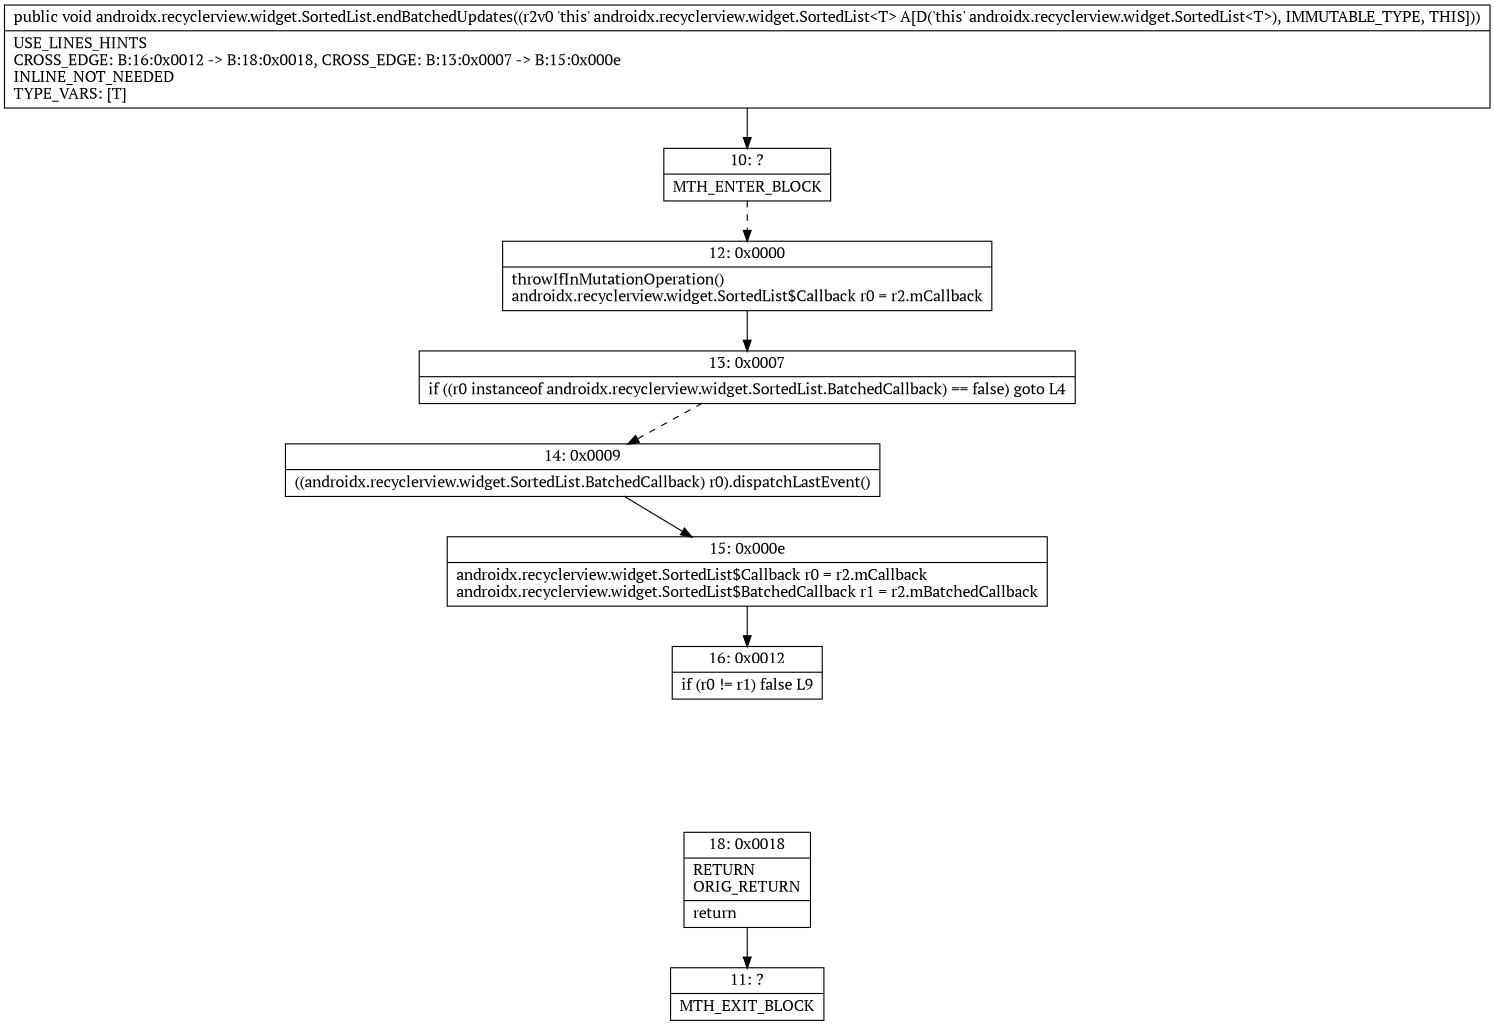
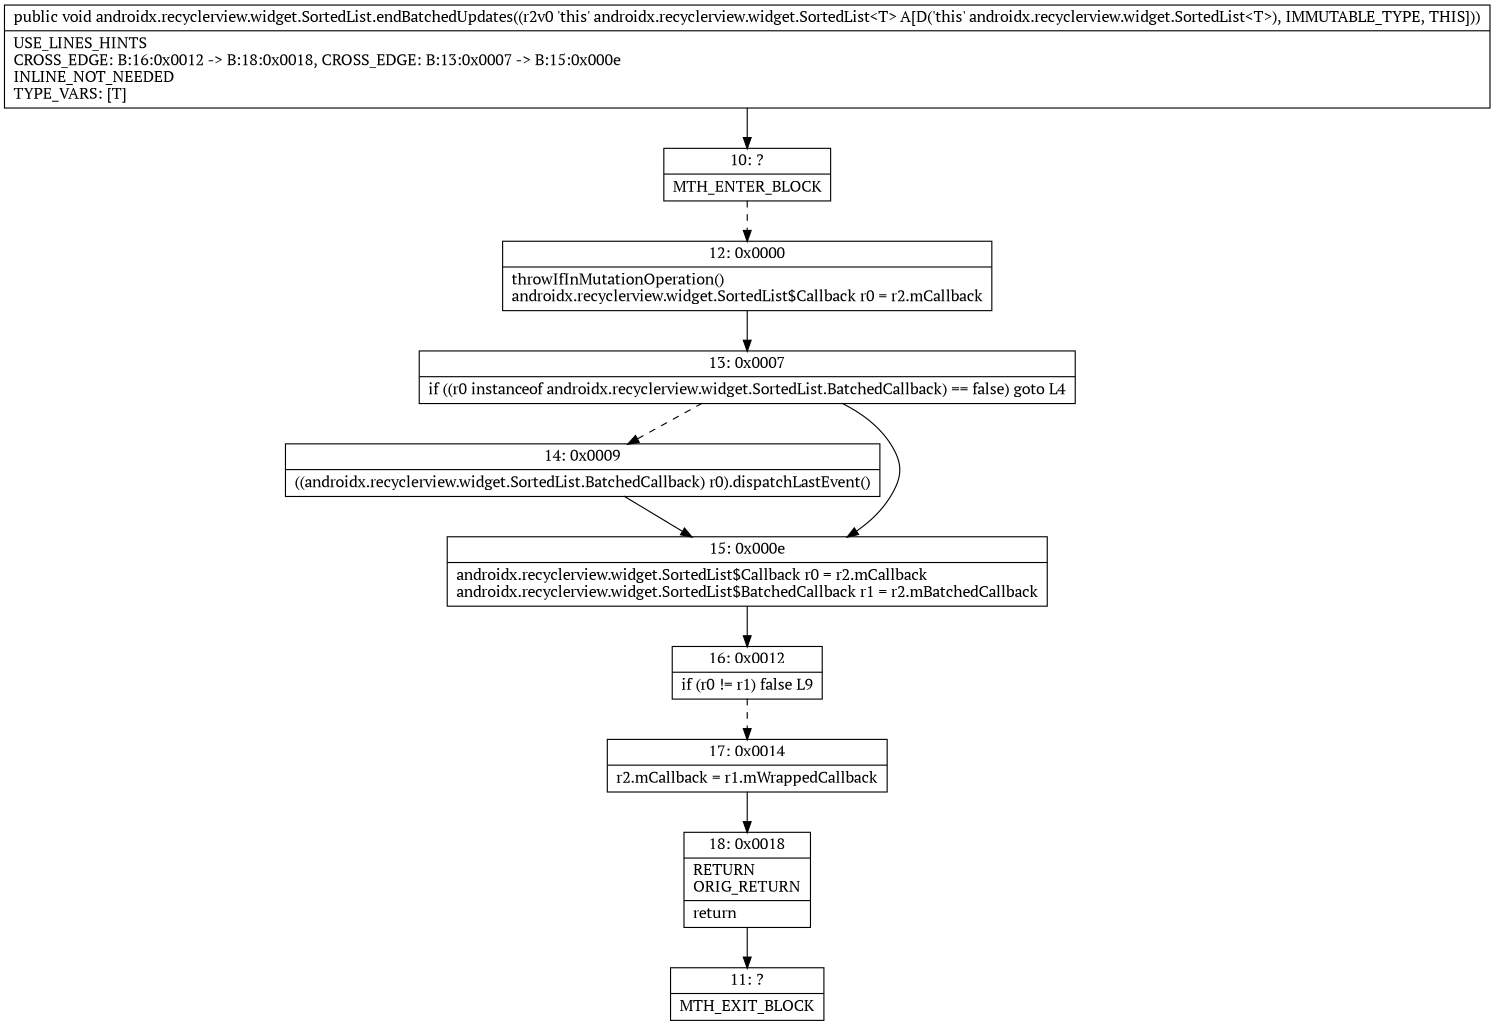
  digraph {
    fontname="PT Serif"
    node [fontname="PT Serif" shape=record]
    edge [fontname="PT Serif"]
    n1 [label="{10\:\ ?|MTH_ENTER_BLOCK\l}"]
    n2 [label="{12\:\ 0x0000|throwIfInMutationOperation()\landroidx.recyclerview.widget.SortedList$Callback r0 = r2.mCallback\l}"]
    n3 [label="{13\:\ 0x0007|if ((r0 instanceof androidx.recyclerview.widget.SortedList.BatchedCallback) == false) goto L4\l}"]
    n4 [label="{14\:\ 0x0009|((androidx.recyclerview.widget.SortedList.BatchedCallback) r0).dispatchLastEvent()\l}"]
    n5 [label="{15\:\ 0x000e|androidx.recyclerview.widget.SortedList$Callback r0 = r2.mCallback\landroidx.recyclerview.widget.SortedList$BatchedCallback r1 = r2.mBatchedCallback\l}"]
    n6 [label="{16\:\ 0x0012|if (r0 != r1) false L9\l}"]
+   n7 [label="{17\:\ 0x0014|r2.mCallback = r1.mWrappedCallback\l}"]
    n8 [label="{18\:\ 0x0018|RETURN\lORIG_RETURN\l|return\l}"]
    n9 [label="{11\:\ ?|MTH_EXIT_BLOCK\l}"]
    n10 [label="{public void androidx.recyclerview.widget.SortedList.endBatchedUpdates((r2v0 'this' androidx.recyclerview.widget.SortedList\<T\> A[D('this' androidx.recyclerview.widget.SortedList\<T\>), IMMUTABLE_TYPE, THIS]))  | USE_LINES_HINTS\lCROSS_EDGE: B:16:0x0012 \-\> B:18:0x0018, CROSS_EDGE: B:13:0x0007 \-\> B:15:0x000e\lINLINE_NOT_NEEDED\lTYPE_VARS: [T]\l}"]
    n1 -> n2 [style=dashed]
    n2 -> n3
    n3 -> n4 [style=dashed]
+   n3 -> n5
    n4 -> n5
    n5 -> n6
+   n6 -> n7 [style=dashed]
+   n7 -> n8
    n8 -> n9
    n10 -> n1
  }
